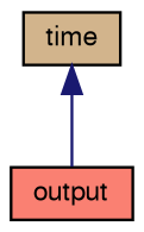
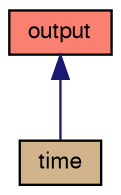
  digraph {
    rankdir=TB
    node [color=black fontname=FreeSans fontsize=10 shape=record style=filled]
    n1 [fillcolor=salmon fontcolor=black height=0.2 label=output width=0.4]
    n2 [height=0.2 label=time width=0.4 fillcolor=tan]
-   n2 -> n1 [color=midnightblue dir=back fontname=FreeSans fontsize=10 labelfontname=FreeSans labelfontsize=10 style=solid]
+   n1 -> n2 [color=midnightblue dir=back fontname=FreeSans fontsize=10 labelfontname=FreeSans labelfontsize=10 style=solid]
  }
